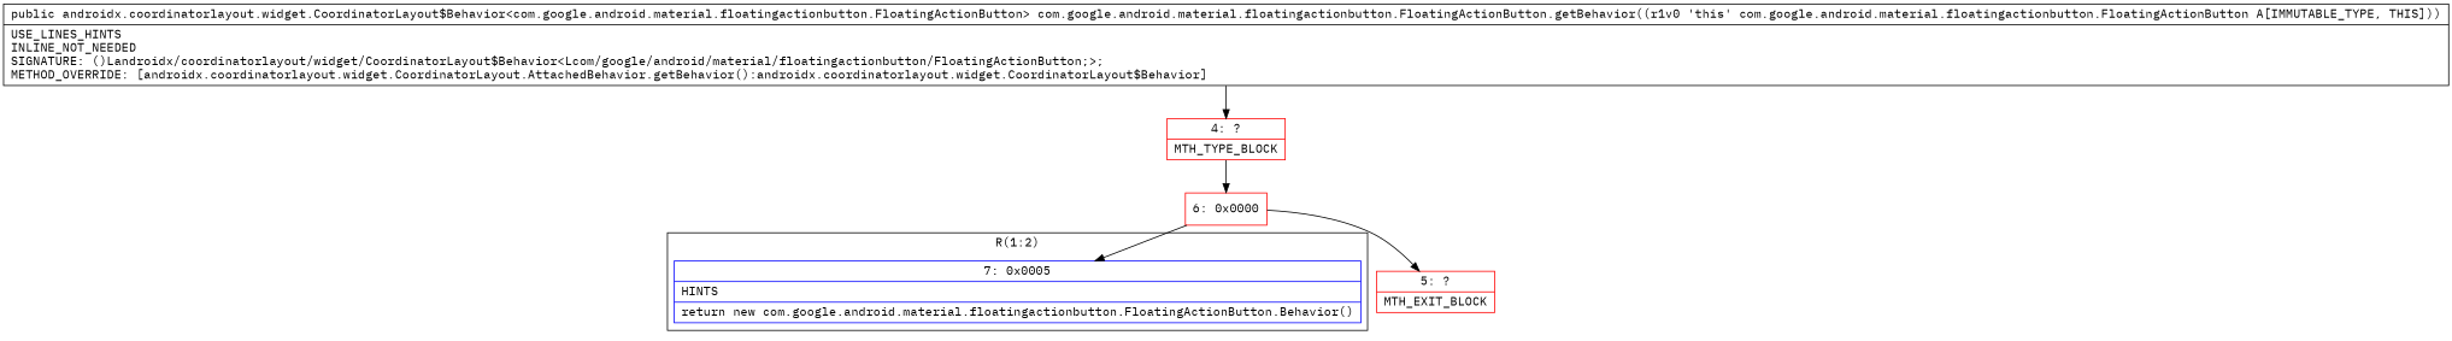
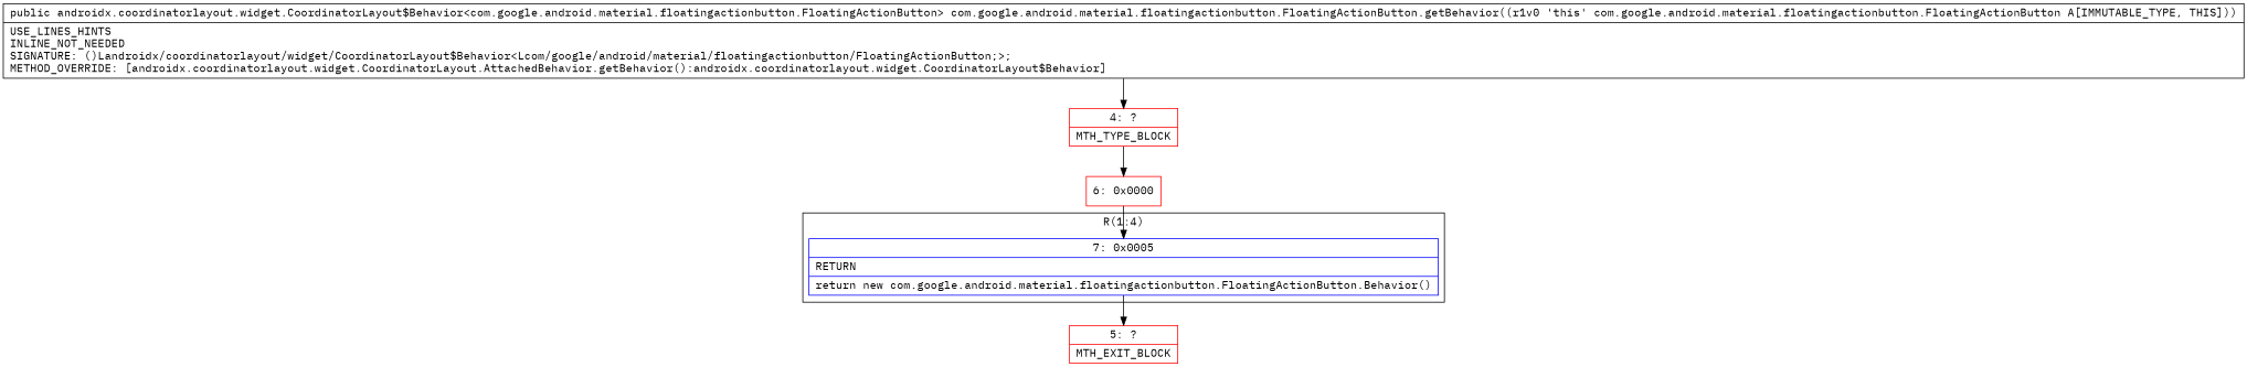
  digraph {
    fontname="IBM Plex Mono"
    node [color=red fontname="IBM Plex Mono" shape=record]
    edge [fontname="IBM Plex Mono"]
-   n1 [color=blue label="{7\:\ 0x0005|HINTS\l|return new com.google.android.material.floatingactionbutton.FloatingActionButton.Behavior()\l}"]
+   n1 [color=blue label="{7\:\ 0x0005|RETURN\l|return new com.google.android.material.floatingactionbutton.FloatingActionButton.Behavior()\l}"]
    n2 [label="{5\:\ ?|MTH_EXIT_BLOCK\l}"]
    n3 [label="{4\:\ ?|MTH_TYPE_BLOCK\l}"]
    n4 [label="{6\:\ 0x0000}"]
    n5 [label="{public androidx.coordinatorlayout.widget.CoordinatorLayout$Behavior\<com.google.android.material.floatingactionbutton.FloatingActionButton\> com.google.android.material.floatingactionbutton.FloatingActionButton.getBehavior((r1v0 'this' com.google.android.material.floatingactionbutton.FloatingActionButton A[IMMUTABLE_TYPE, THIS]))  | USE_LINES_HINTS\lINLINE_NOT_NEEDED\lSIGNATURE: ()Landroidx\/coordinatorlayout\/widget\/CoordinatorLayout$Behavior\<Lcom\/google\/android\/material\/floatingactionbutton\/FloatingActionButton;\>;\lMETHOD_OVERRIDE: [androidx.coordinatorlayout.widget.CoordinatorLayout.AttachedBehavior.getBehavior():androidx.coordinatorlayout.widget.CoordinatorLayout$Behavior]\l}" color=""]
    subgraph cluster_1 {
-     label="R(1:2)"
+     label="R(1:4)"
      n1
    }
-   n4 -> n2
+   n1 -> n2
    n3 -> n4
    n4 -> n1
    n5 -> n3
  }
